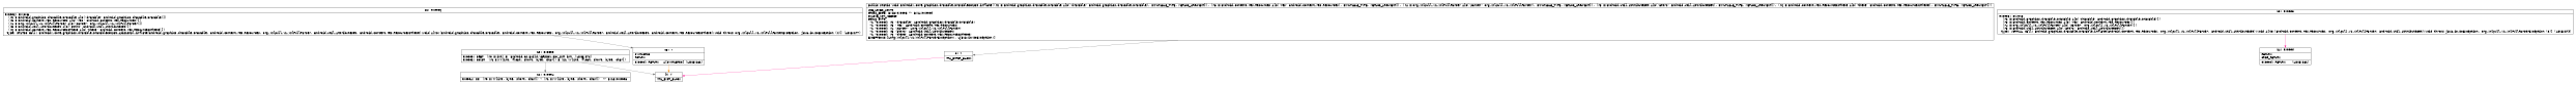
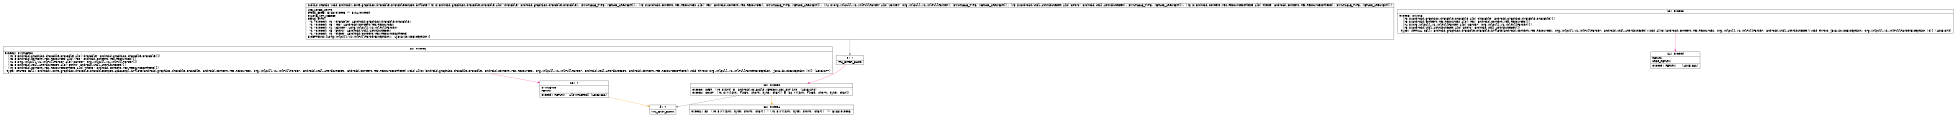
  digraph {
    fontname="DejaVu Sans Mono"
    node [fontname="DejaVu Sans Mono" shape=record]
    edge [color=deeppink fontname="DejaVu Sans Mono"]
    n1 [label="{8\:\ ?|MTH_ENTER_BLOCK\l}"]
    n2 [label="{10\:\ 0x0000|0x0000: SGET  (r0 I:int) =  android.os.Build.VERSION.SDK_INT int  (LINE:276)\l0x0002: CONST  (r1 I:??[int, float, short, byte, char]) = (21 ??[int, float, short, byte, char]) \l}"]
    n3 [label="{11\:\ 0x0004|0x0004: IF  (r0 I:??[int, byte, short, char]) \< (r1 I:??[int, byte, short, char])  \-\> B:13:0x000a \l}"]
    n4 [label="{9\:\ ?|MTH_EXIT_BLOCK\l}"]
-   n5 [label="{12\:\ 0x0006|0x0006: INVOKE  \l  (r2 I:android.graphics.drawable.Drawable A[D('drawable' android.graphics.drawable.Drawable)])\l  (r3 I:android.content.res.Resources A[D('res' android.content.res.Resources)])\l  (r4 I:org.xmlpull.v1.XmlPullParser A[D('parser' org.xmlpull.v1.XmlPullParser)])\l  (r5 I:android.util.AttributeSet A[D('attrs' android.util.AttributeSet)])\l  (r6 I:android.content.res.Resources$Theme A[D('theme' android.content.res.Resources$Theme)])\l type: STATIC call: androidx.core.graphics.drawable.DrawableCompat.Api21Impl.inflate(android.graphics.drawable.Drawable, android.content.res.Resources, org.xmlpull.v1.XmlPullParser, android.util.AttributeSet, android.content.res.Resources$Theme):void A[MD:(android.graphics.drawable.Drawable, android.content.res.Resources, org.xmlpull.v1.XmlPullParser, android.util.AttributeSet, android.content.res.Resources$Theme):void throws org.xmlpull.v1.XmlPullParserException, java.io.IOException (m)] (LINE:277)\l}"]
+   n5 [label="{12\:\ 0x0006|0x0006: SYNTHETIC  \l  (r2 I:android.graphics.drawable.Drawable A[D('drawable' android.graphics.drawable.Drawable)])\l  (r3 I:android.content.res.Resources A[D('res' android.content.res.Resources)])\l  (r4 I:org.xmlpull.v1.XmlPullParser A[D('parser' org.xmlpull.v1.XmlPullParser)])\l  (r5 I:android.util.AttributeSet A[D('attrs' android.util.AttributeSet)])\l  (r6 I:android.content.res.Resources$Theme A[D('theme' android.content.res.Resources$Theme)])\l type: STATIC call: androidx.core.graphics.drawable.DrawableCompat.Api21Impl.inflate(android.graphics.drawable.Drawable, android.content.res.Resources, org.xmlpull.v1.XmlPullParser, android.util.AttributeSet, android.content.res.Resources$Theme):void A[MD:(android.graphics.drawable.Drawable, android.content.res.Resources, org.xmlpull.v1.XmlPullParser, android.util.AttributeSet, android.content.res.Resources$Theme):void throws org.xmlpull.v1.XmlPullParserException, java.io.IOException (m)] (LINE:277)\l}"]
    n6 [label="{15\:\ ?|SYNTHETIC\lRETURN\l|0x000d: RETURN   A[SYNTHETIC] (LINE:281)\l}"]
    n7 [label="{13\:\ 0x000a|0x000a: INVOKE  \l  (r2 I:android.graphics.drawable.Drawable A[D('drawable' android.graphics.drawable.Drawable)])\l  (r3 I:android.content.res.Resources A[D('res' android.content.res.Resources)])\l  (r4 I:org.xmlpull.v1.XmlPullParser A[D('parser' org.xmlpull.v1.XmlPullParser)])\l  (r5 I:android.util.AttributeSet A[D('attrs' android.util.AttributeSet)])\l type: VIRTUAL call: android.graphics.drawable.Drawable.inflate(android.content.res.Resources, org.xmlpull.v1.XmlPullParser, android.util.AttributeSet):void A[MD:(android.content.res.Resources, org.xmlpull.v1.XmlPullParser, android.util.AttributeSet):void throws java.io.IOException, org.xmlpull.v1.XmlPullParserException (c)] (LINE:279)\l}"]
    n8 [label="{14\:\ 0x000d|RETURN\lORIG_RETURN\l|0x000d: RETURN    (LINE:281)\l}"]
    n9 [label="{public static void androidx.core.graphics.drawable.DrawableCompat.inflate((r2 I:android.graphics.drawable.Drawable A[D('drawable' android.graphics.drawable.Drawable), IMMUTABLE_TYPE, METHOD_ARGUMENT]), (r3 I:android.content.res.Resources A[D('res' android.content.res.Resources), IMMUTABLE_TYPE, METHOD_ARGUMENT]), (r4 I:org.xmlpull.v1.XmlPullParser A[D('parser' org.xmlpull.v1.XmlPullParser), IMMUTABLE_TYPE, METHOD_ARGUMENT]), (r5 I:android.util.AttributeSet A[D('attrs' android.util.AttributeSet), IMMUTABLE_TYPE, METHOD_ARGUMENT]), (r6 I:android.content.res.Resources$Theme A[D('theme' android.content.res.Resources$Theme), IMMUTABLE_TYPE, METHOD_ARGUMENT]))  | USE_LINES_HINTS\lCROSS_EDGE: B:13:0x000a \-\> B:14:0x000d\lINLINE_NOT_NEEDED\lDebug Info:\l  \-1 \-0x000d: r2 'drawable' Landroid\/graphics\/drawable\/Drawable;\l  \-1 \-0x000d: r3 'res' Landroid\/content\/res\/Resources;\l  \-1 \-0x000d: r4 'parser' Lorg\/xmlpull\/v1\/XmlPullParser;\l  \-1 \-0x000d: r5 'attrs' Landroid\/util\/AttributeSet;\l  \-1 \-0x000d: r6 'theme' Landroid\/content\/res\/Resources$Theme;\lEXCEPTIONS:[Lorg\/xmlpull\/v1\/XmlPullParserException;, Ljava\/io\/IOException;]\l}"]
-   n1 -> n4
-   n2 -> n3 [color=gray40]
+   n1 -> n2
+   n2 -> n3 [color=darkorange]
    n2 -> n4 [color=gray40]
-   n5 -> n6 [color=gray40]
+   n5 -> n6
    n6 -> n4 [color=darkorange]
    n7 -> n8
    n9 -> n1 [color=gray40]
  }
